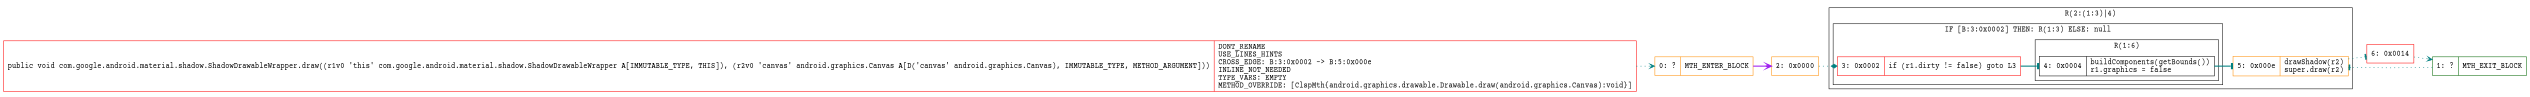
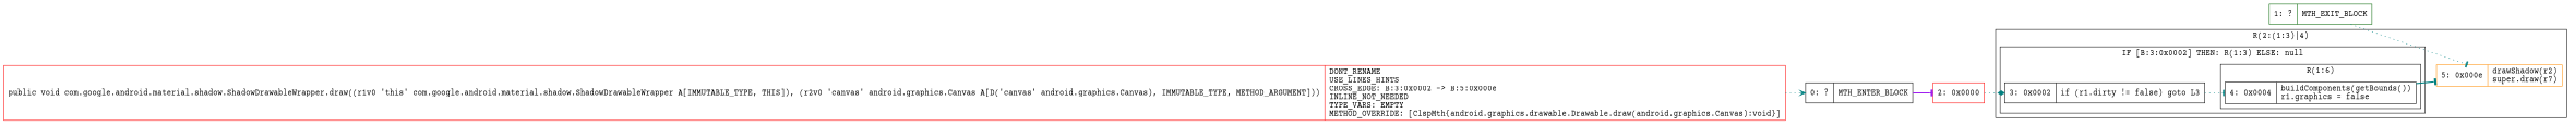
  digraph {
    fontname="Courier Prime"
    rankdir=LR
    node [color=red fontname="Courier Prime" shape=record]
    edge [arrowhead=tee color=teal fontname="Courier Prime" style=dotted]
    n1 [color=black label="{4\:\ 0x0004|buildComponents(getBounds())\lr1.graphics = false\l}"]
-   n2 [label="{3\:\ 0x0002|if (r1.dirty != false) goto L3\l}"]
-   n3 [color=darkorange label="{5\:\ 0x000e|drawShadow(r2)\lsuper.draw(r2)\l}"]
-   n4 [label="{6\:\ 0x0014}"]
+   n2 [color=black label="{3\:\ 0x0002|if (r1.dirty != false) goto L3\l}"]
+   n3 [color=darkorange label="{5\:\ 0x000e|drawShadow(r2)\lsuper.draw(r7)\l}"]
    n5 [color=darkgreen label="{1\:\ ?|MTH_EXIT_BLOCK\l}"]
-   n6 [color=darkorange label="{0\:\ ?|MTH_ENTER_BLOCK\l}"]
-   n7 [color=darkorange label="{2\:\ 0x0000}"]
+   n6 [color=black label="{0\:\ ?|MTH_ENTER_BLOCK\l}"]
+   n7 [label="{2\:\ 0x0000}"]
    n8 [label="{public void com.google.android.material.shadow.ShadowDrawableWrapper.draw((r1v0 'this' com.google.android.material.shadow.ShadowDrawableWrapper A[IMMUTABLE_TYPE, THIS]), (r2v0 'canvas' android.graphics.Canvas A[D('canvas' android.graphics.Canvas), IMMUTABLE_TYPE, METHOD_ARGUMENT]))  | DONT_RENAME\lUSE_LINES_HINTS\lCROSS_EDGE: B:3:0x0002 \-\> B:5:0x000e\lINLINE_NOT_NEEDED\lTYPE_VARS: EMPTY\lMETHOD_OVERRIDE: [ClspMth\{android.graphics.drawable.Drawable.draw(android.graphics.Canvas):void\}]\l}"]
    subgraph cluster_1 {
      label="R(2:(1:3)|4)"
      n3
      subgraph cluster_2 {
        label="IF [B:3:0x0002] THEN: R(1:3) ELSE: null"
        n2
        subgraph cluster_3 {
          label="R(1:6)"
          n1
        }
      }
    }
    n1 -> n3 [style=bold]
-   n2 -> n1 [style=bold]
-   n3 -> n4
-   n4 -> n5 [arrowhead=vee]
+   n2 -> n1
    n5 -> n3
-   n6 -> n7 [arrowhead=vee color=purple style=bold]
+   n6 -> n7 [color=purple style=bold]
    n7 -> n2 [arrowhead=diamond]
    n8 -> n6 [arrowhead=vee]
  }
